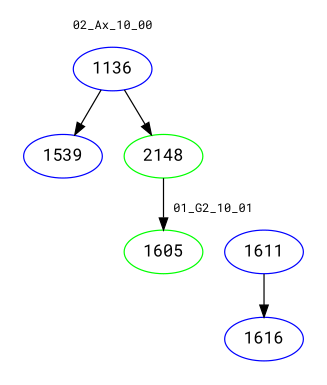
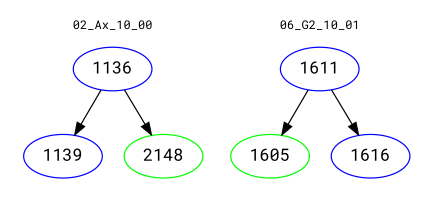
  digraph {
    fontname="Roboto Mono"
    node [color=blue fontname="Roboto Mono"]
    edge [color=black fontname="Roboto Mono"]
    n1 [label=1136]
-   n2 [label=1539]
+   n2 [label=1139]
    n3 [color=green label=2148]
    n4 [label=1611]
    n5 [color=green label=1605]
    n6 [label=1616]
    subgraph cluster_1 {
      color=white
      fontsize=10
      label="02_Ax_10_00"
      n1
      n2
      n3
    }
    subgraph cluster_2 {
      color=white
      fontsize=10
-     label="01_G2_10_01"
+     label="06_G2_10_01"
      n4
      n5
      n6
    }
    n1 -> n2
    n1 -> n3
-   n3 -> n5
+   n4 -> n5
    n4 -> n6
  }
